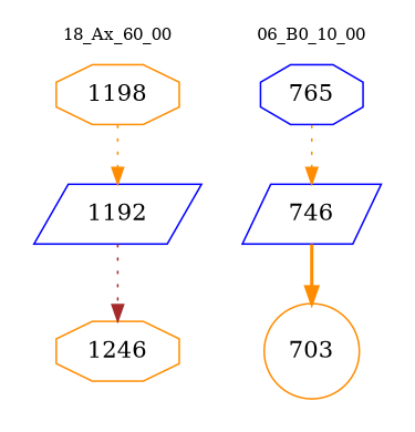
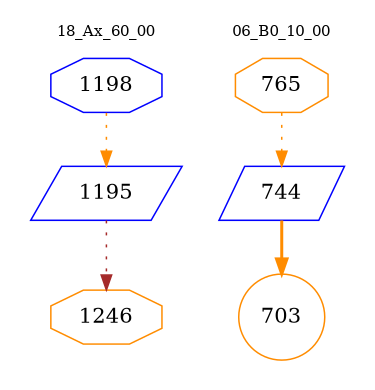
  digraph {
    node [color=blue shape=octagon]
    edge [color=darkorange style=dotted]
-   n1 [color=darkorange label=1198]
-   n2 [label=1192 shape=parallelogram]
+   n1 [label=1198]
+   n2 [label=1195 shape=parallelogram]
    n3 [color=darkorange label=1246]
-   n4 [label=765]
-   n5 [label=746 shape=parallelogram]
+   n4 [color=darkorange label=765]
+   n5 [label=744 shape=parallelogram]
    n6 [color=darkorange label=703 shape=circle]
    subgraph cluster_1 {
      color=white
      fontsize=10
      label="18_Ax_60_00"
      n1
      n2
      n3
    }
    subgraph cluster_2 {
      color=white
      fontsize=10
      label="06_B0_10_00"
      n4
      n5
      n6
    }
    n1 -> n2
    n2 -> n3 [color=brown]
    n4 -> n5
    n5 -> n6 [style=bold]
  }
